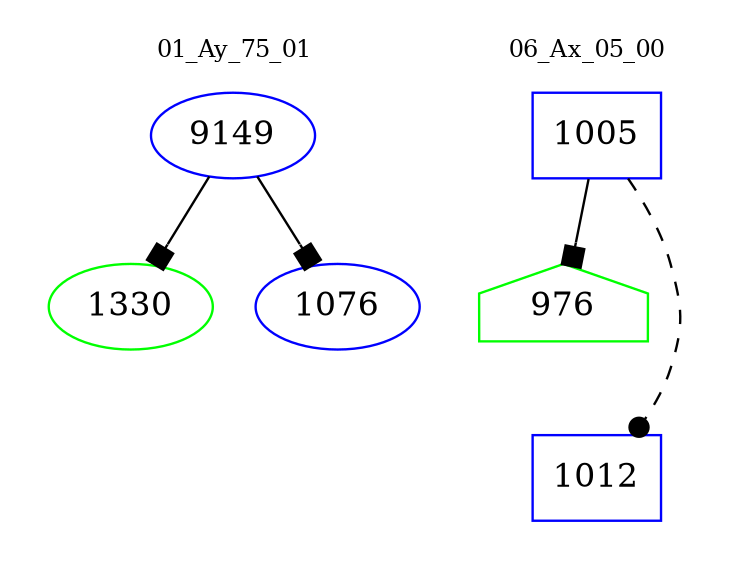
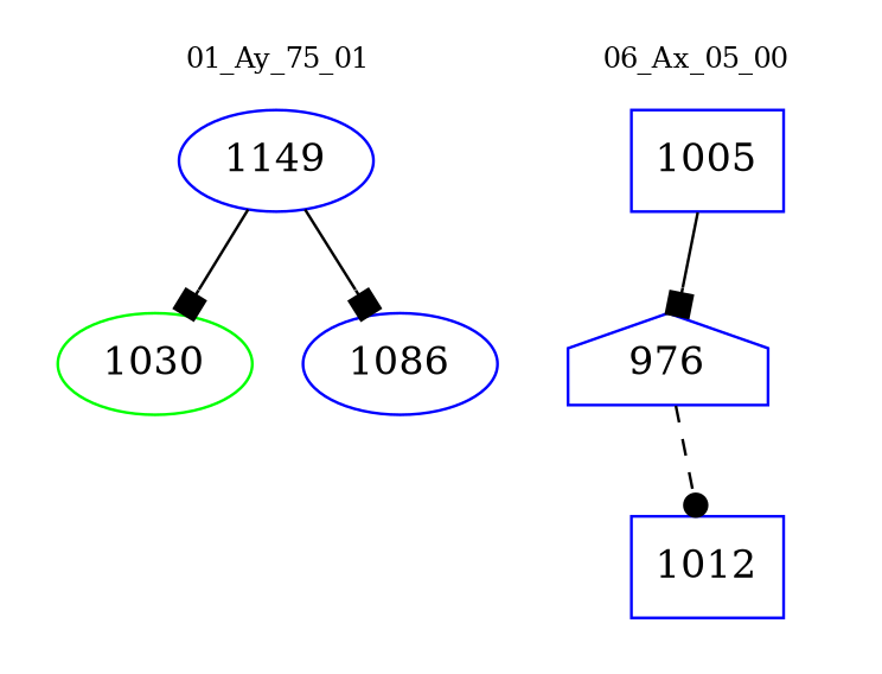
  digraph {
    node [color=blue shape=ellipse]
    edge [arrowhead=box color=black style=solid]
-   n1 [label=9149]
-   n2 [color=green label=1330]
-   n3 [label=1076]
+   n1 [label=1149]
+   n2 [color=green label=1030]
+   n3 [label=1086]
    n4 [label=1005 shape=box]
-   n5 [color=green label=976 shape=house]
+   n5 [label=976 shape=house]
    n6 [label=1012 shape=box]
    subgraph cluster_1 {
      color=white
      fontsize=10
      label="01_Ay_75_01"
      n1
      n2
      n3
    }
    subgraph cluster_2 {
      color=white
      fontsize=10
      label="06_Ax_05_00"
      n4
      n5
      n6
    }
    n1 -> n2
    n1 -> n3
    n4 -> n5
-   n4 -> n6 [arrowhead=dot style=dashed]
+   n5 -> n6 [arrowhead=dot style=dashed]
  }
